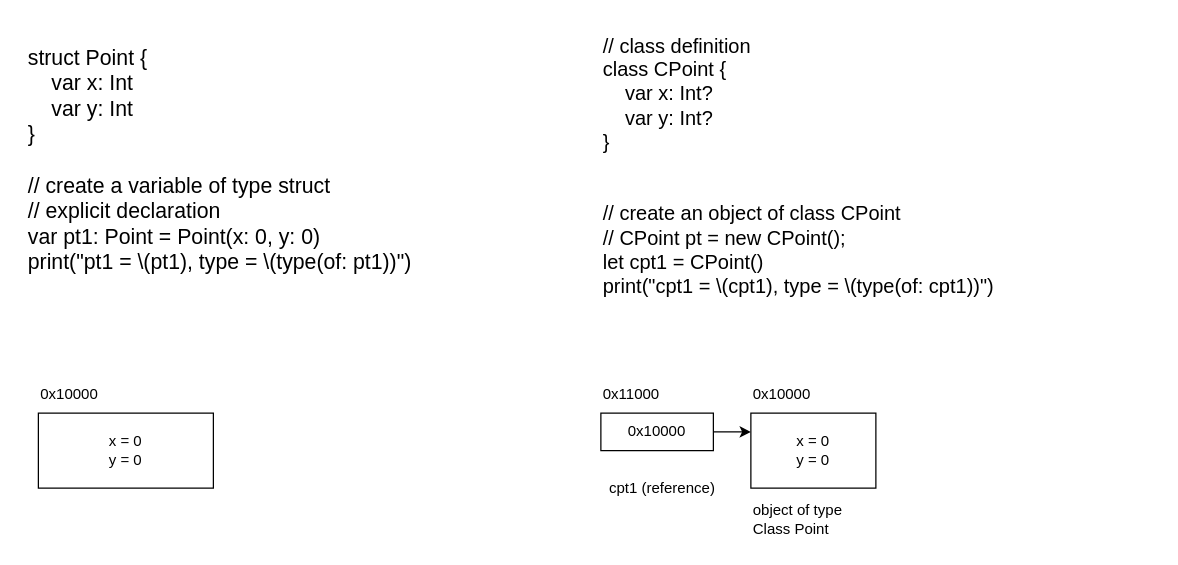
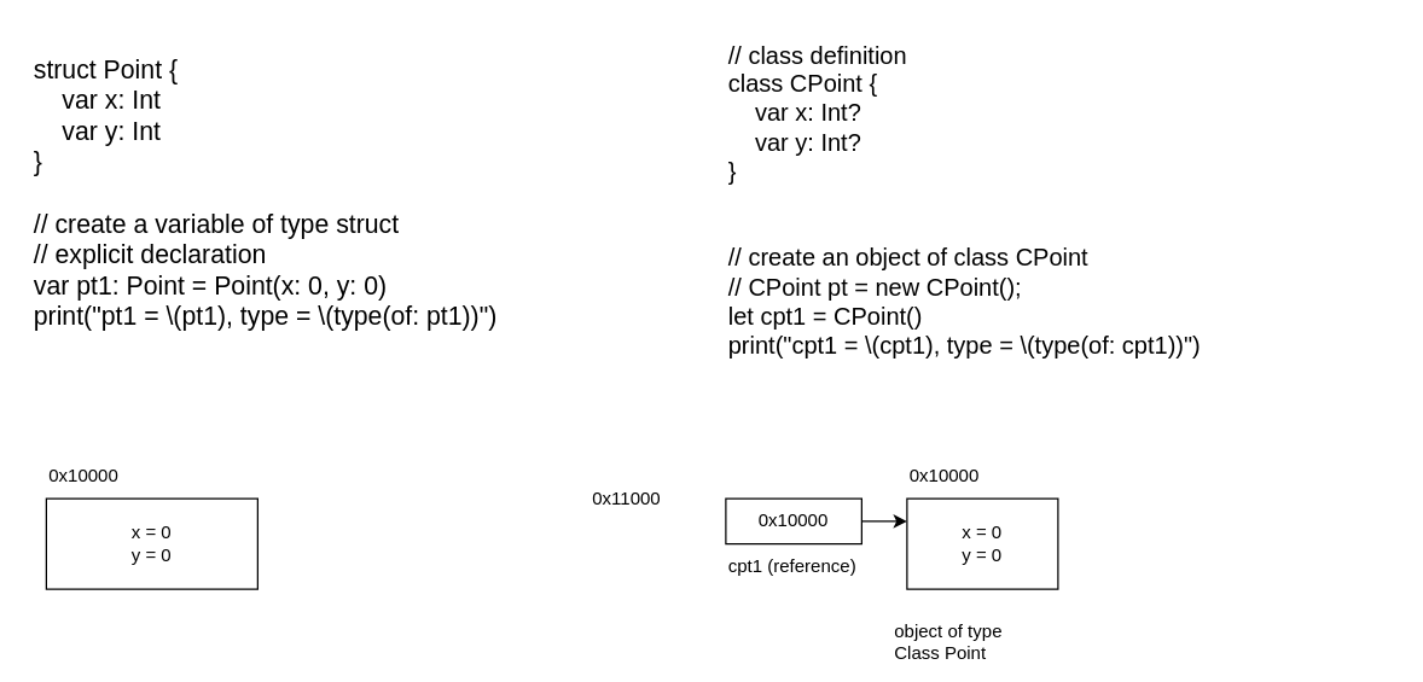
  <mxCell id="0" />
  <mxCell id="1" parent="0" />
  <mxCell id="2" value="struct Point {&#10;    var x: Int&#10;    var y: Int&#10;}&#10;&#10;// create a variable of type struct&#10;// explicit declaration&#10;var pt1: Point = Point(x: 0, y: 0)&#10;print(&quot;pt1 = \(pt1), type = \(type(of: pt1))&quot;)" style="text;whiteSpace=wrap;fontSize=17;" vertex="1" parent="1"><mxGeometry x="20" y="30" width="370" height="200" as="geometry" /></mxCell>
  <mxCell id="3" style="edgeStyle=orthogonalEdgeStyle;rounded=0;orthogonalLoop=1;jettySize=auto;html=1;entryX=0;entryY=0.25;entryDx=0;entryDy=0;" edge="1" parent="1" source="4" target="5"><mxGeometry relative="1" as="geometry" /></mxCell>
  <mxCell id="4" value="0x10000" style="rounded=0;whiteSpace=wrap;html=1;" vertex="1" parent="1"><mxGeometry x="480" y="330" width="90" height="30" as="geometry" /></mxCell>
  <mxCell id="5" value="x = 0&lt;br&gt;y = 0" style="rounded=0;whiteSpace=wrap;html=1;" vertex="1" parent="1"><mxGeometry x="600" y="330" width="100" height="60" as="geometry" /></mxCell>
  <mxCell id="6" value="0x10000" style="text;html=1;strokeColor=none;fillColor=none;align=left;verticalAlign=middle;whiteSpace=wrap;rounded=0;" vertex="1" parent="1"><mxGeometry x="600" y="300" width="60" height="30" as="geometry" /></mxCell>
- <mxCell id="7" value="0x11000" style="text;html=1;strokeColor=none;fillColor=none;align=left;verticalAlign=middle;whiteSpace=wrap;rounded=0;" vertex="1" parent="1"><mxGeometry x="480" y="300" width="60" height="30" as="geometry" /></mxCell>
- <mxCell id="8" value="cpt1 (reference)" style="text;html=1;strokeColor=none;fillColor=none;align=left;verticalAlign=middle;whiteSpace=wrap;rounded=0;" vertex="1" parent="1"><mxGeometry x="485" y="375" width="90" height="30" as="geometry" /></mxCell>
- <mxCell id="9" value="object of type Class Point" style="text;html=1;strokeColor=none;fillColor=none;align=left;verticalAlign=middle;whiteSpace=wrap;rounded=0;" vertex="1" parent="1"><mxGeometry x="600" y="400" width="100" height="30" as="geometry" /></mxCell>
+ <mxCell id="7" value="0x11000" style="text;html=1;strokeColor=none;fillColor=none;align=left;verticalAlign=middle;whiteSpace=wrap;rounded=0;" vertex="1" parent="1"><mxGeometry x="390" y="315" width="60" height="30" as="geometry" /></mxCell>
+ <mxCell id="8" value="cpt1 (reference)" style="text;html=1;strokeColor=none;fillColor=none;align=left;verticalAlign=middle;whiteSpace=wrap;rounded=0;" vertex="1" parent="1"><mxGeometry x="480" y="360" width="90" height="30" as="geometry" /></mxCell>
+ <mxCell id="9" value="object of type Class Point" style="text;html=1;strokeColor=none;fillColor=none;align=left;verticalAlign=middle;whiteSpace=wrap;rounded=0;" vertex="1" parent="1"><mxGeometry x="590" y="410" width="100" height="30" as="geometry" /></mxCell>
  <mxCell id="10" value="x = 0&lt;br&gt;y = 0" style="rounded=0;whiteSpace=wrap;html=1;" vertex="1" parent="1"><mxGeometry x="30" y="330" width="140" height="60" as="geometry" /></mxCell>
  <mxCell id="11" value="0x10000" style="text;html=1;strokeColor=none;fillColor=none;align=left;verticalAlign=middle;whiteSpace=wrap;rounded=0;" vertex="1" parent="1"><mxGeometry x="30" y="300" width="60" height="30" as="geometry" /></mxCell>
  <mxCell id="12" value="// class definition&#10;class CPoint {&#10;    var x: Int?&#10;    var y: Int?&#10;}&#10;&#10;&#10;// create an object of class CPoint&#10;// CPoint pt = new CPoint();&#10;let cpt1 = CPoint()&#10;print(&quot;cpt1 = \(cpt1), type = \(type(of: cpt1))&quot;)" style="text;whiteSpace=wrap;fontSize=16;" vertex="1" parent="1"><mxGeometry x="480" y="20" width="440" height="180" as="geometry" /></mxCell>
